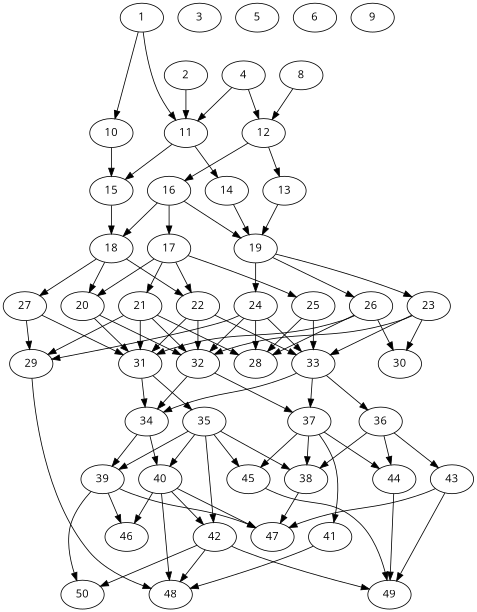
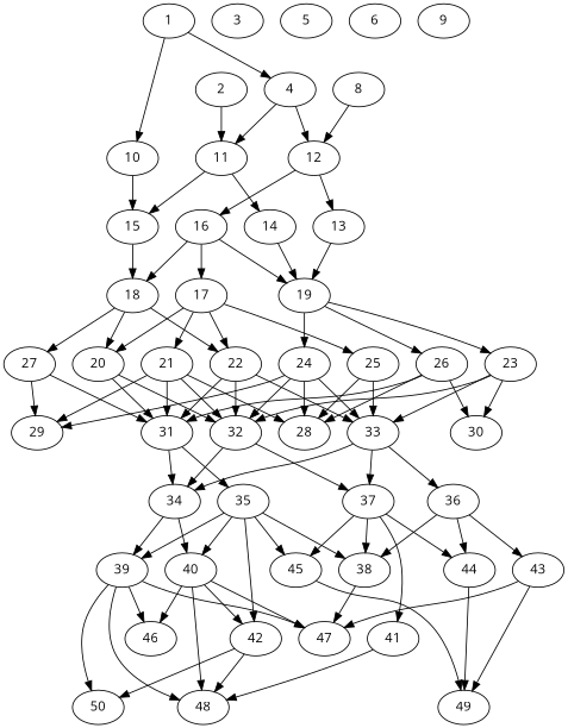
  digraph {
    fontname="Open Sans"
    node [alpha=0.19 fontname="Open Sans"]
    edge [fontname="Open Sans"]
    1 [alpha=0.03 expect_size=11557888]
    10 [alpha=0.02 expect_size=23145472]
    11 [alpha=0.00 expect_size=21443584]
    15 [alpha=0.15 expect_size=42285056]
    14 [alpha=0.12 expect_size=26395648]
    18 [alpha=0.04 expect_size=23851008]
    19 [alpha=0.20 expect_size=6405120]
    2 [alpha=0.10 expect_size=8011776]
    3 [alpha=0.10 expect_size=9183232]
    4 [alpha=0.07 expect_size=17873920]
    12 [alpha=0.12 expect_size=27772928]
    13 [alpha=0.13 expect_size=50276352]
    16 [alpha=0.11 expect_size=38568960]
    17 [alpha=0.08 expect_size=41376768]
    5 [alpha=0.18 expect_size=39468032]
    6 [alpha=0.01 expect_size=45673472]
    8 [alpha=0.13 expect_size=46999552]
    9 [alpha=0.07 expect_size=51939328]
    20 [expect_size=23832576]
    22 [alpha=0.04 expect_size=29329408]
    27 [alpha=0.02 expect_size=35674112]
    23 [alpha=0.09 expect_size=9713664]
    24 [expect_size=39486464]
    26 [alpha=0.06 expect_size=10078208]
    21 [alpha=0.01 expect_size=28685312]
    25 [alpha=0.04 expect_size=21495808]
    32 [alpha=0.16 expect_size=14949376]
    33 [alpha=0.13 expect_size=24834048]
    30 [alpha=0.11 expect_size=14990336]
    28 [alpha=0.16 expect_size=7364608]
    29 [alpha=0.09 expect_size=15828992]
    31 [expect_size=12591104]
    34 [expect_size=46185472]
    35 [alpha=0.20 expect_size=44449792]
    37 [alpha=0.06 expect_size=20452352]
    36 [alpha=0.15 expect_size=6666240]
    39 [alpha=0.04 expect_size=15094784]
    40 [alpha=0.11 expect_size=37219328]
    38 [alpha=0.05 expect_size=25071616]
    42 [alpha=0.15 expect_size=11751424]
    45 [expect_size=30142464]
    44 [alpha=0.08 expect_size=33427456]
    41 [alpha=0.08 expect_size=14976000]
    43 [alpha=0.05 expect_size=50076672]
    47 [alpha=0.17 expect_size=19377152]
    50 [alpha=0.09 expect_size=8493056]
    46 [alpha=0.11 expect_size=30078976]
    48 [alpha=0.03 expect_size=34170880]
    49 [alpha=0.14 expect_size=45884416]
    1 -> 10
-   1 -> 11
+   1 -> 4
    10 -> 15
    11 -> 15
    11 -> 14
    15 -> 18
    14 -> 19
    18 -> 20
    18 -> 22
    18 -> 27
    19 -> 23
    19 -> 24
    19 -> 26
    2 -> 11
    4 -> 11
    4 -> 12
    12 -> 13
    12 -> 16
    13 -> 19
    16 -> 18
    16 -> 19
    16 -> 17
    17 -> 20
    17 -> 22
    17 -> 21
    17 -> 25
    8 -> 12
    20 -> 32
    20 -> 31
    22 -> 32
    22 -> 33
    22 -> 31
    27 -> 29
    27 -> 31
    23 -> 32
    23 -> 33
    23 -> 30
    24 -> 32
    24 -> 33
    24 -> 28
    24 -> 29
    26 -> 30
    26 -> 28
    26 -> 31
    21 -> 32
    21 -> 28
    21 -> 29
    21 -> 31
    25 -> 33
    25 -> 28
    32 -> 34
    32 -> 37
    33 -> 34
    33 -> 37
    33 -> 36
    31 -> 34
    31 -> 35
    34 -> 39
    34 -> 40
    35 -> 39
    35 -> 40
    35 -> 38
    35 -> 42
    35 -> 45
    37 -> 38
    37 -> 45
    37 -> 44
    37 -> 41
    36 -> 38
    36 -> 44
    36 -> 43
    39 -> 47
    39 -> 50
    39 -> 46
-   29 -> 48
+   39 -> 48
    40 -> 42
    40 -> 47
    40 -> 46
    40 -> 48
    38 -> 47
    42 -> 50
    42 -> 48
-   42 -> 49
    45 -> 49
    44 -> 49
    41 -> 48
    43 -> 47
    43 -> 49
  }
